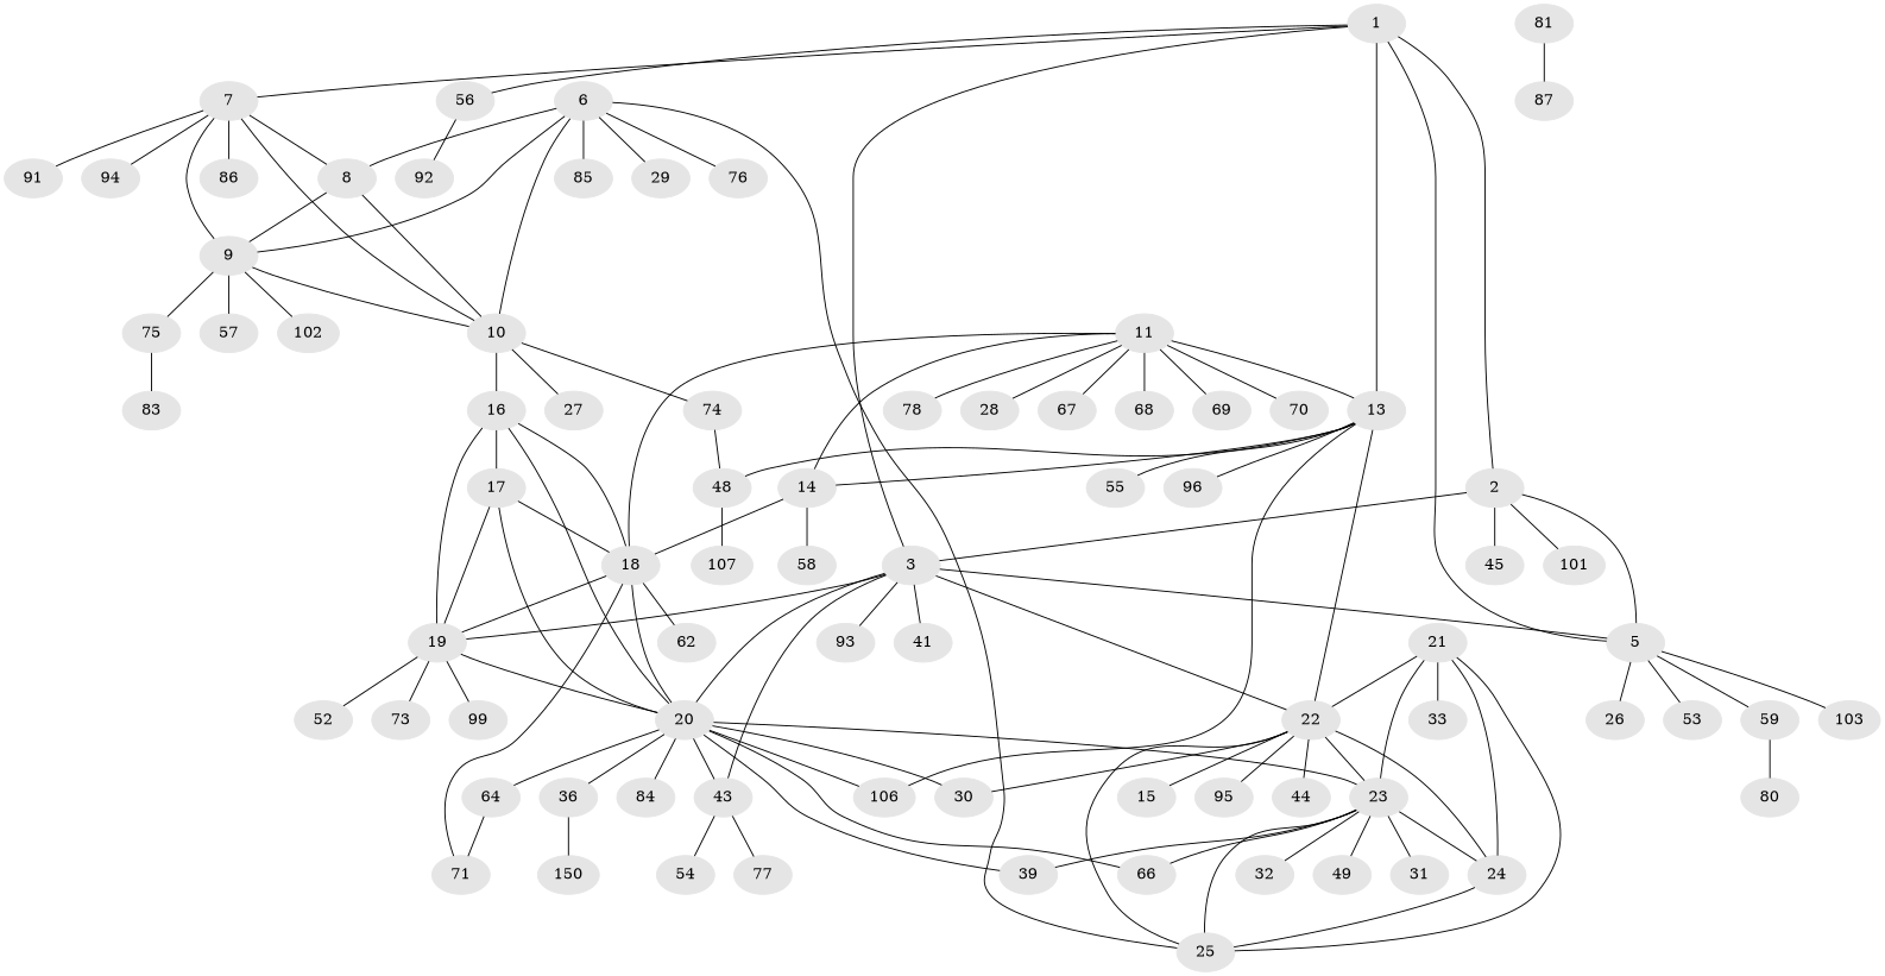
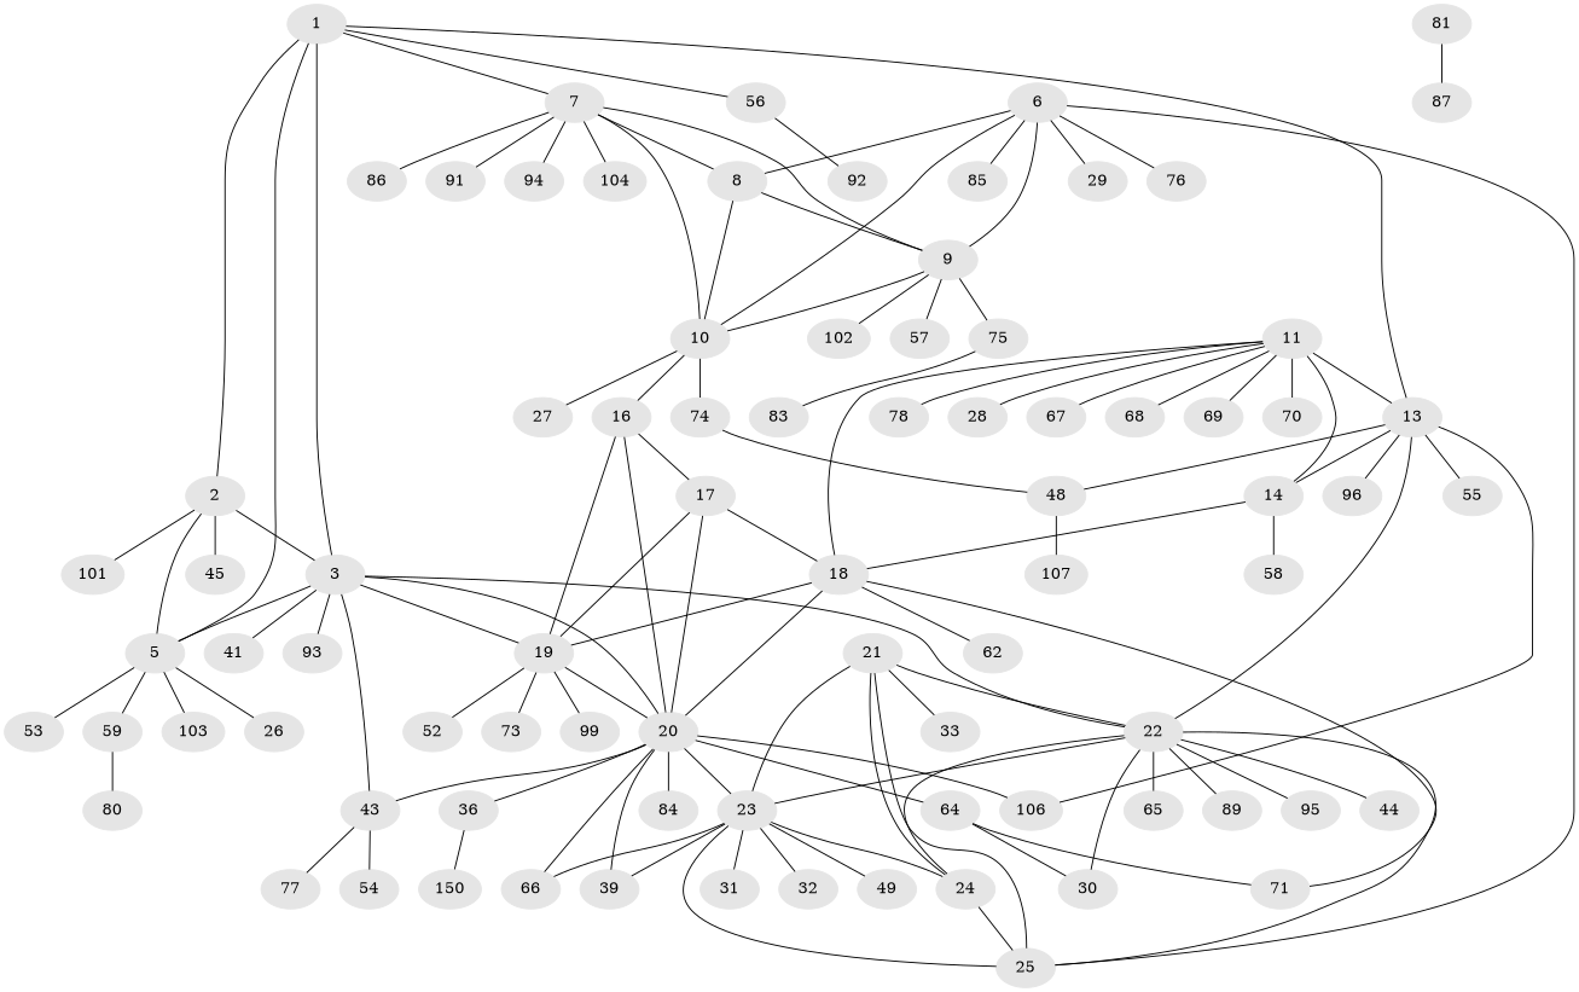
  graph {
    node [color=gray90 style=filled]
    1 [super="+34"]
    2 [super="+4"]
    3 [super="+82"]
    5
    7 [super="+50"]
    13 [super="+15"]
    56
    45
    101
    19 [super="+42"]
    20 [super="+51"]
    22 [super="+72"]
    41
    43 [super="+79"]
    93
    26
    53
    59
    103
    8 [super="+60"]
    9 [super="+98"]
    10 [super="+88"]
    86
    91
    94
+   104
    14 [super="+37"]
    48
    55
    96
    106
    92
    52
    73
    99
    23 [super="+40"]
    30 [super="+46"]
    36
    39
    64
    66
    84
    25 [super="+90"]
    24
    44
-   65 [label=15]
+   65
+   89
    95
    54
    77
    80 [super="+97"]
    6 [super="+108"]
    29
    76
    85
    57
    75
    102
    16
    27
    74
    83
    18 [super="+105"]
    17 [super="+61"]
    11 [super="+12"]
    28 [super="+38"]
    67
    68
    69
    70
    78
    58
    62
    71
    107
    31
    32
    49
    n79 [label=150]
    21 [super="+47"]
    33
    81
    87
    1 -- 2 [weight=2]
    1 -- 3
    1 -- 5
    1 -- 7
    1 -- 13
    1 -- 56
    2 -- 3 [weight=2]
    2 -- 5 [weight=2]
    2 -- 45
    2 -- 101
    3 -- 5
    3 -- 19
    3 -- 20
    3 -- 22
    3 -- 41
    3 -- 43
    3 -- 93
    5 -- 26
    5 -- 53
    5 -- 59
    5 -- 103
    7 -- 8
    7 -- 9
    7 -- 10
    7 -- 86
    7 -- 91
    7 -- 94
+   7 -- 104
    13 -- 22
    13 -- 14 [weight=2]
    13 -- 48
    13 -- 55
    13 -- 96
    13 -- 106
    56 -- 92
    19 -- 20
    19 -- 52
    19 -- 73
    19 -- 99
    20 -- 43
    20 -- 106
    20 -- 23
-   20 -- 30
+   64 -- 30
    20 -- 36
    20 -- 39
    20 -- 64
    20 -- 66
    20 -- 84
    22 -- 23
    22 -- 30
    22 -- 25
    22 -- 24
    22 -- 44
    22 -- 65
+   22 -- 89
    22 -- 95
    43 -- 54
    43 -- 77
    59 -- 80
    8 -- 9
    8 -- 10
    9 -- 10
    9 -- 57
    9 -- 75
    9 -- 102
    10 -- 16
    10 -- 27
    10 -- 74
    14 -- 18
    14 -- 58
    48 -- 107
    23 -- 39
    23 -- 66
    23 -- 25
    23 -- 24
    23 -- 31
    23 -- 32
    23 -- 49
    36 -- n79
    64 -- 71
    24 -- 25
    6 -- 8
    6 -- 9
    6 -- 10
    6 -- 25
    6 -- 29
    6 -- 76
    6 -- 85
    75 -- 83
    16 -- 19
    16 -- 20
-   16 -- 18
    16 -- 17
    74 -- 48
    18 -- 19
    18 -- 20
    18 -- 62
    18 -- 71
    17 -- 19
    17 -- 20
    17 -- 18
    11 -- 13 [weight=4]
    11 -- 14 [weight=2]
    11 -- 18
    11 -- 28
    11 -- 67
    11 -- 68
    11 -- 69
    11 -- 70
    11 -- 78
    21 -- 22
    21 -- 23
    21 -- 25
    21 -- 24
    21 -- 33
    81 -- 87
  }
